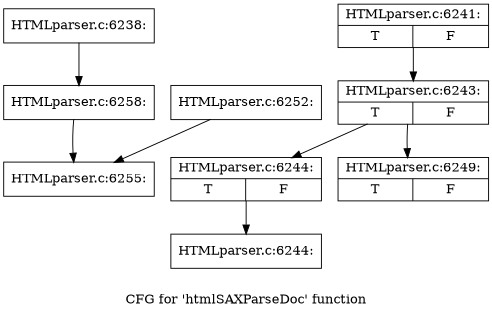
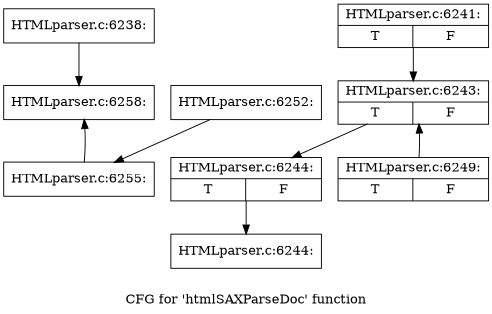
  digraph {
    label="CFG for 'htmlSAXParseDoc' function"
    node [shape=record]
    n1 [label="{HTMLparser.c:6238:}"]
    n2 [label="{HTMLparser.c:6258:}"]
    n3 [label="{HTMLparser.c:6241:|{<s0>T|<s1>F}}"]
    n4 [label="{HTMLparser.c:6243:|{<s0>T|<s1>F}}"]
    n5 [label="{HTMLparser.c:6244:|{<s0>T|<s1>F}}"]
    n6 [label="{HTMLparser.c:6249:|{<s0>T|<s1>F}}"]
    n7 [label="{HTMLparser.c:6244:}"]
    n8 [label="{HTMLparser.c:6252:}"]
    n9 [label="{HTMLparser.c:6255:}"]
    n1 -> n2
    n3 -> n4
    n4 -> n5
-   n4 -> n6
+   n6 -> n4
    n5 -> n7
    n8 -> n9
-   n2 -> n9
+   n9 -> n2
  }
